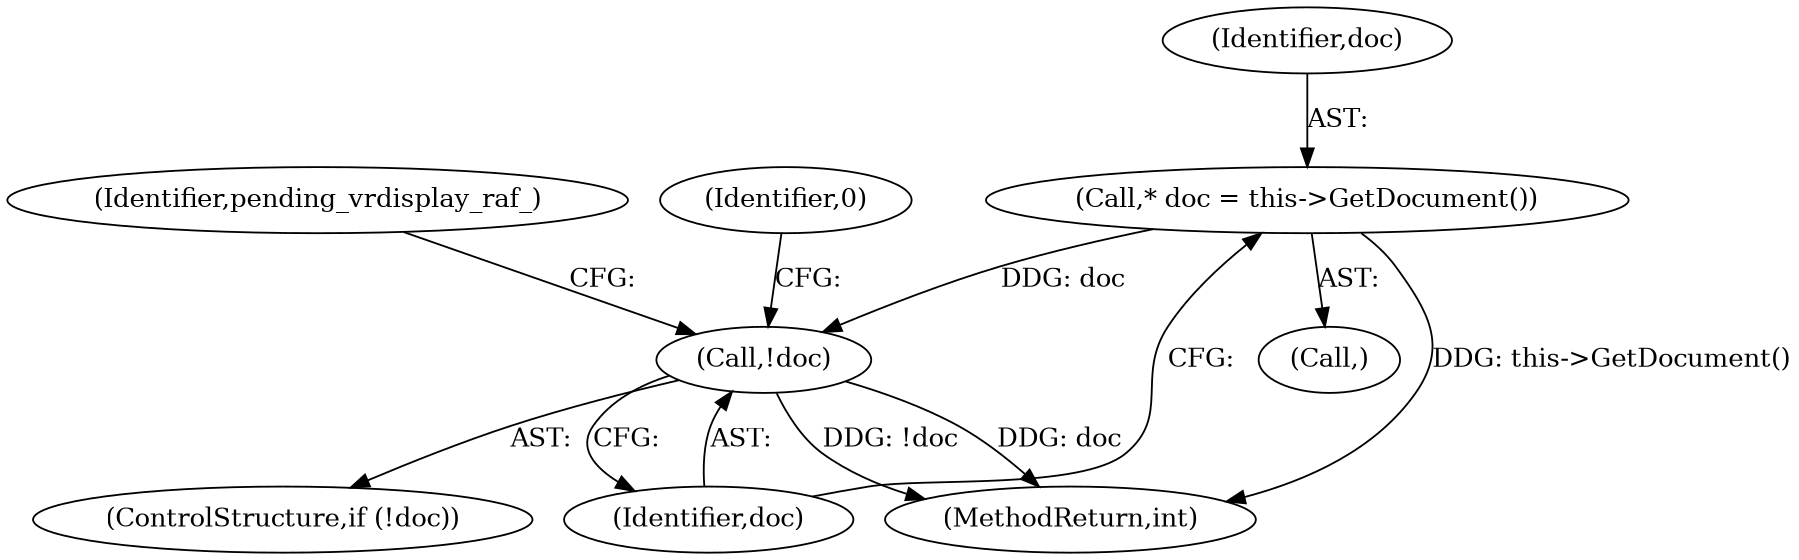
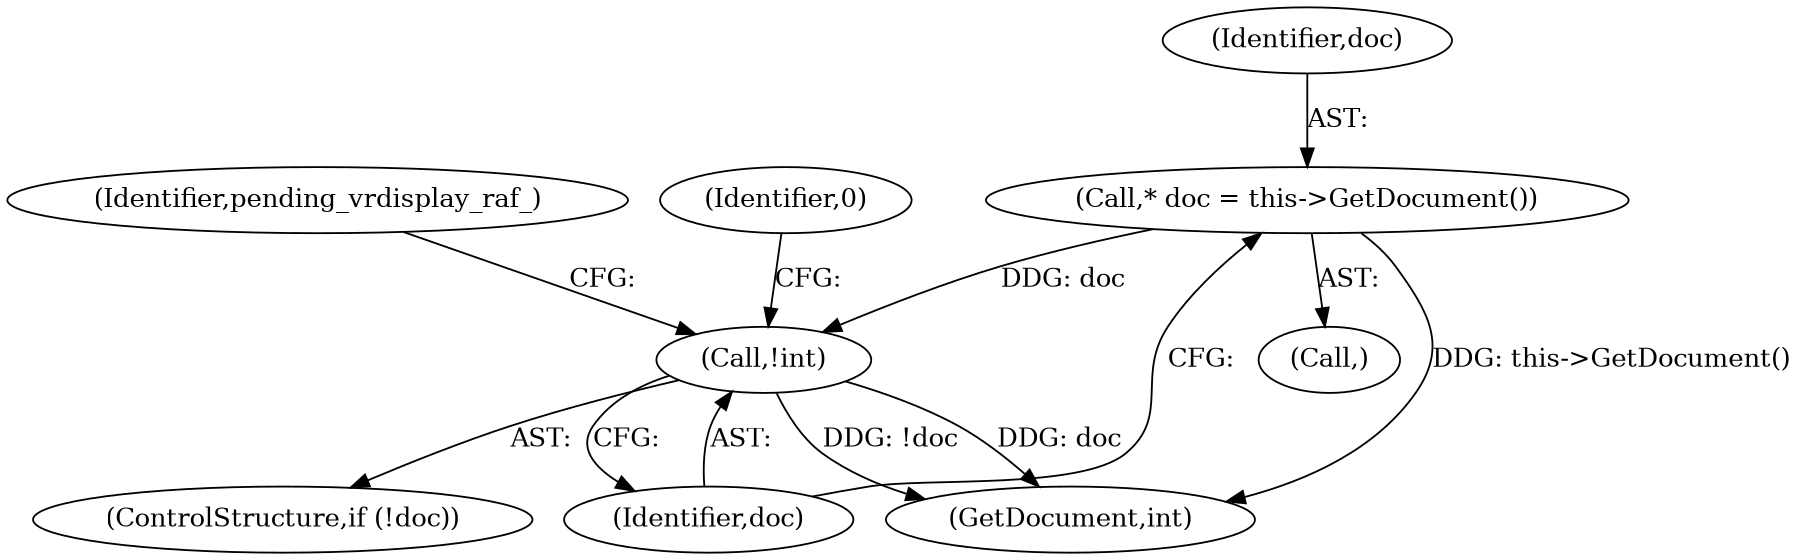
  digraph {
    n1 [label="(Call,* doc = this->GetDocument())"]
-   n2 [label="(Call,!doc)"]
+   n2 [label="(Call,!int)"]
    n3 [label="(Call,)"]
-   n4 [label="(MethodReturn,int)"]
+   n4 [label="(GetDocument,int)"]
    n5 [label="(ControlStructure,if (!doc))"]
    n6 [label="(Identifier,doc)"]
    n7 [label="(Identifier,doc)"]
    n8 [label="(Identifier,pending_vrdisplay_raf_)"]
    n9 [label="(Identifier,0)"]
    n1 -> n2 [label="DDG: doc"]
    n1 -> n3 [label="AST: "]
    n1 -> n4 [label="DDG: this->GetDocument()"]
    n2 -> n4 [label="DDG: !doc"]
    n2 -> n4 [label="DDG: doc"]
    n2 -> n5 [label="AST: "]
    n2 -> n6 [label="CFG: "]
    n6 -> n1 [label="CFG: "]
    n6 -> n2 [label="AST: "]
    n7 -> n1 [label="AST: "]
    n8 -> n2 [label="CFG: "]
    n9 -> n2 [label="CFG: "]
  }
